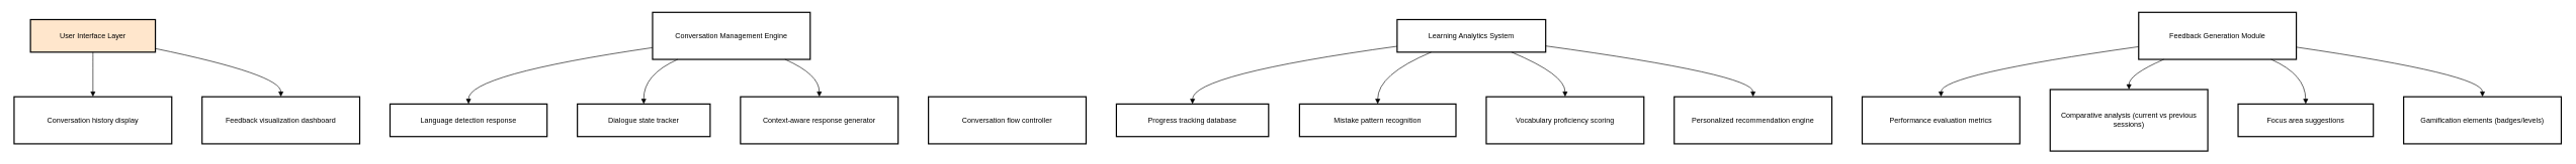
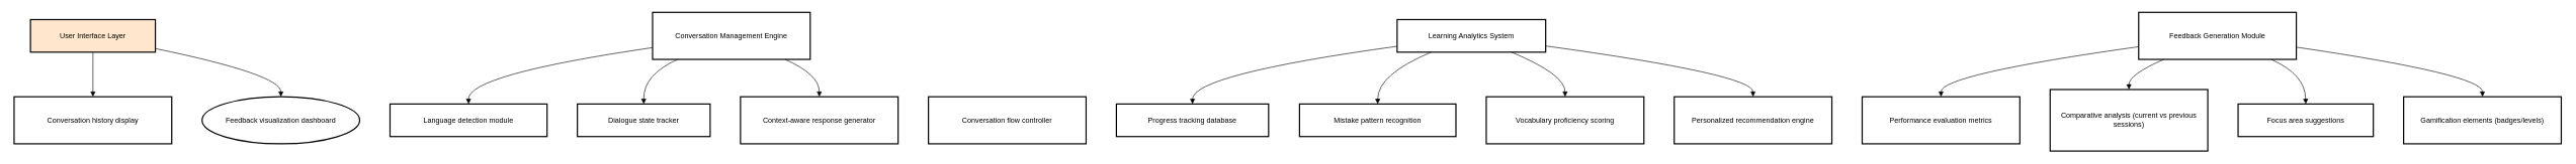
  <mxCell id="0" />
  <mxCell id="1" parent="0" />
  <mxCell id="2" value="User Interface Layer" style="whiteSpace=wrap;strokeWidth=2;fillColor=#ffe6cc;" vertex="1" parent="1"><mxGeometry x="47" y="32" width="206" height="54" as="geometry" /></mxCell>
  <mxCell id="3" value="Conversation history display" style="whiteSpace=wrap;strokeWidth=2;" vertex="1" parent="1"><mxGeometry x="20" y="160" width="260" height="78" as="geometry" /></mxCell>
- <mxCell id="4" value="Feedback visualization dashboard" style="whiteSpace=wrap;strokeWidth=2;" vertex="1" parent="1"><mxGeometry x="330" y="160" width="260" height="78" as="geometry" /></mxCell>
+ <mxCell id="4" value="Feedback visualization dashboard" style="ellipse;whiteSpace=wrap;strokeWidth=2;" vertex="1" parent="1"><mxGeometry x="330" y="160" width="260" height="78" as="geometry" /></mxCell>
  <mxCell id="5" value="Conversation Management Engine" style="whiteSpace=wrap;strokeWidth=2;" vertex="1" parent="1"><mxGeometry x="1073" y="20" width="260" height="78" as="geometry" /></mxCell>
- <mxCell id="6" value="Language detection response" style="whiteSpace=wrap;strokeWidth=2;" vertex="1" parent="1"><mxGeometry x="640" y="172" width="259" height="54" as="geometry" /></mxCell>
+ <mxCell id="6" value="Language detection module" style="whiteSpace=wrap;strokeWidth=2;" vertex="1" parent="1"><mxGeometry x="640" y="172" width="259" height="54" as="geometry" /></mxCell>
  <mxCell id="7" value="Dialogue state tracker" style="whiteSpace=wrap;strokeWidth=2;" vertex="1" parent="1"><mxGeometry x="949" y="172" width="219" height="54" as="geometry" /></mxCell>
  <mxCell id="8" value="Context-aware response generator" style="whiteSpace=wrap;strokeWidth=2;" vertex="1" parent="1"><mxGeometry x="1218" y="160" width="260" height="78" as="geometry" /></mxCell>
  <mxCell id="9" value="Conversation flow controller" style="whiteSpace=wrap;strokeWidth=2;" vertex="1" parent="1"><mxGeometry x="1528" y="160" width="260" height="78" as="geometry" /></mxCell>
  <mxCell id="10" value="Learning Analytics System" style="whiteSpace=wrap;strokeWidth=2;" vertex="1" parent="1"><mxGeometry x="2301" y="32" width="245" height="54" as="geometry" /></mxCell>
  <mxCell id="11" value="Progress tracking database" style="whiteSpace=wrap;strokeWidth=2;" vertex="1" parent="1"><mxGeometry x="1838" y="172" width="251" height="54" as="geometry" /></mxCell>
  <mxCell id="12" value="Mistake pattern recognition" style="whiteSpace=wrap;strokeWidth=2;" vertex="1" parent="1"><mxGeometry x="2140" y="172" width="258" height="54" as="geometry" /></mxCell>
  <mxCell id="13" value="Vocabulary proficiency scoring" style="whiteSpace=wrap;strokeWidth=2;" vertex="1" parent="1"><mxGeometry x="2448" y="160" width="260" height="78" as="geometry" /></mxCell>
  <mxCell id="14" value="Personalized recommendation engine" style="whiteSpace=wrap;strokeWidth=2;" vertex="1" parent="1"><mxGeometry x="2758" y="160" width="260" height="78" as="geometry" /></mxCell>
  <mxCell id="15" value="Feedback Generation Module" style="whiteSpace=wrap;strokeWidth=2;" vertex="1" parent="1"><mxGeometry x="3524" y="20" width="260" height="78" as="geometry" /></mxCell>
  <mxCell id="16" value="Performance evaluation metrics" style="whiteSpace=wrap;strokeWidth=2;" vertex="1" parent="1"><mxGeometry x="3068" y="160" width="260" height="78" as="geometry" /></mxCell>
  <mxCell id="17" value="Comparative analysis (current vs previous sessions)" style="whiteSpace=wrap;strokeWidth=2;" vertex="1" parent="1"><mxGeometry x="3378" y="148" width="260" height="102" as="geometry" /></mxCell>
  <mxCell id="18" value="Focus area suggestions" style="whiteSpace=wrap;strokeWidth=2;" vertex="1" parent="1"><mxGeometry x="3688" y="172" width="223" height="54" as="geometry" /></mxCell>
  <mxCell id="19" value="Gamification elements (badges/levels)" style="whiteSpace=wrap;strokeWidth=2;" vertex="1" parent="1"><mxGeometry x="3961" y="160" width="260" height="78" as="geometry" /></mxCell>
  <mxCell id="20" value="" style="curved=1;startArrow=none;endArrow=block;exitX=0.5;exitY=1;entryX=0.5;entryY=0;" edge="1" parent="1" source="2" target="3"><mxGeometry relative="1" as="geometry"><Array as="points" /></mxGeometry></mxCell>
  <mxCell id="21" value="" style="curved=1;startArrow=none;endArrow=block;exitX=1;exitY=0.89;entryX=0.5;entryY=0;" edge="1" parent="1" source="2" target="4"><mxGeometry relative="1" as="geometry"><Array as="points"><mxPoint x="460" y="123" /></Array></mxGeometry></mxCell>
  <mxCell id="22" value="" style="curved=1;startArrow=none;endArrow=block;exitX=0;exitY=0.75;entryX=0.5;entryY=0;" edge="1" parent="1" source="5" target="6"><mxGeometry relative="1" as="geometry"><Array as="points"><mxPoint x="769" y="123" /></Array></mxGeometry></mxCell>
  <mxCell id="23" value="" style="curved=1;startArrow=none;endArrow=block;exitX=0.16;exitY=1;entryX=0.5;entryY=0;" edge="1" parent="1" source="5" target="7"><mxGeometry relative="1" as="geometry"><Array as="points"><mxPoint x="1058" y="123" /></Array></mxGeometry></mxCell>
  <mxCell id="24" value="" style="curved=1;startArrow=none;endArrow=block;exitX=0.84;exitY=1;entryX=0.5;entryY=0;" edge="1" parent="1" source="5" target="8"><mxGeometry relative="1" as="geometry"><Array as="points"><mxPoint x="1348" y="123" /></Array></mxGeometry></mxCell>
  <mxCell id="25" value="" style="curved=1;startArrow=none;endArrow=block;exitX=0;exitY=0.82;entryX=0.5;entryY=0;" edge="1" parent="1" source="10" target="11"><mxGeometry relative="1" as="geometry"><Array as="points"><mxPoint x="1964" y="123" /></Array></mxGeometry></mxCell>
  <mxCell id="26" value="" style="curved=1;startArrow=none;endArrow=block;exitX=0.23;exitY=1;entryX=0.5;entryY=0;" edge="1" parent="1" source="10" target="12"><mxGeometry relative="1" as="geometry"><Array as="points"><mxPoint x="2269" y="123" /></Array></mxGeometry></mxCell>
  <mxCell id="27" value="" style="curved=1;startArrow=none;endArrow=block;exitX=0.77;exitY=1;entryX=0.5;entryY=0;" edge="1" parent="1" source="10" target="13"><mxGeometry relative="1" as="geometry"><Array as="points"><mxPoint x="2578" y="123" /></Array></mxGeometry></mxCell>
  <mxCell id="28" value="" style="curved=1;startArrow=none;endArrow=block;exitX=1;exitY=0.81;entryX=0.5;entryY=0;" edge="1" parent="1" source="10" target="14"><mxGeometry relative="1" as="geometry"><Array as="points"><mxPoint x="2888" y="123" /></Array></mxGeometry></mxCell>
  <mxCell id="29" value="" style="curved=1;startArrow=none;endArrow=block;exitX=0;exitY=0.73;entryX=0.5;entryY=0;" edge="1" parent="1" source="15" target="16"><mxGeometry relative="1" as="geometry"><Array as="points"><mxPoint x="3198" y="123" /></Array></mxGeometry></mxCell>
  <mxCell id="30" value="" style="curved=1;startArrow=none;endArrow=block;exitX=0.16;exitY=1;entryX=0.5;entryY=0;" edge="1" parent="1" source="15" target="17"><mxGeometry relative="1" as="geometry"><Array as="points"><mxPoint x="3508" y="123" /></Array></mxGeometry></mxCell>
  <mxCell id="31" value="" style="curved=1;startArrow=none;endArrow=block;exitX=0.84;exitY=1;entryX=0.5;entryY=0;" edge="1" parent="1" source="15" target="18"><mxGeometry relative="1" as="geometry"><Array as="points"><mxPoint x="3799" y="123" /></Array></mxGeometry></mxCell>
  <mxCell id="32" value="" style="curved=1;startArrow=none;endArrow=block;exitX=1;exitY=0.74;entryX=0.5;entryY=0;" edge="1" parent="1" source="15" target="19"><mxGeometry relative="1" as="geometry"><Array as="points"><mxPoint x="4091" y="123" /></Array></mxGeometry></mxCell>
